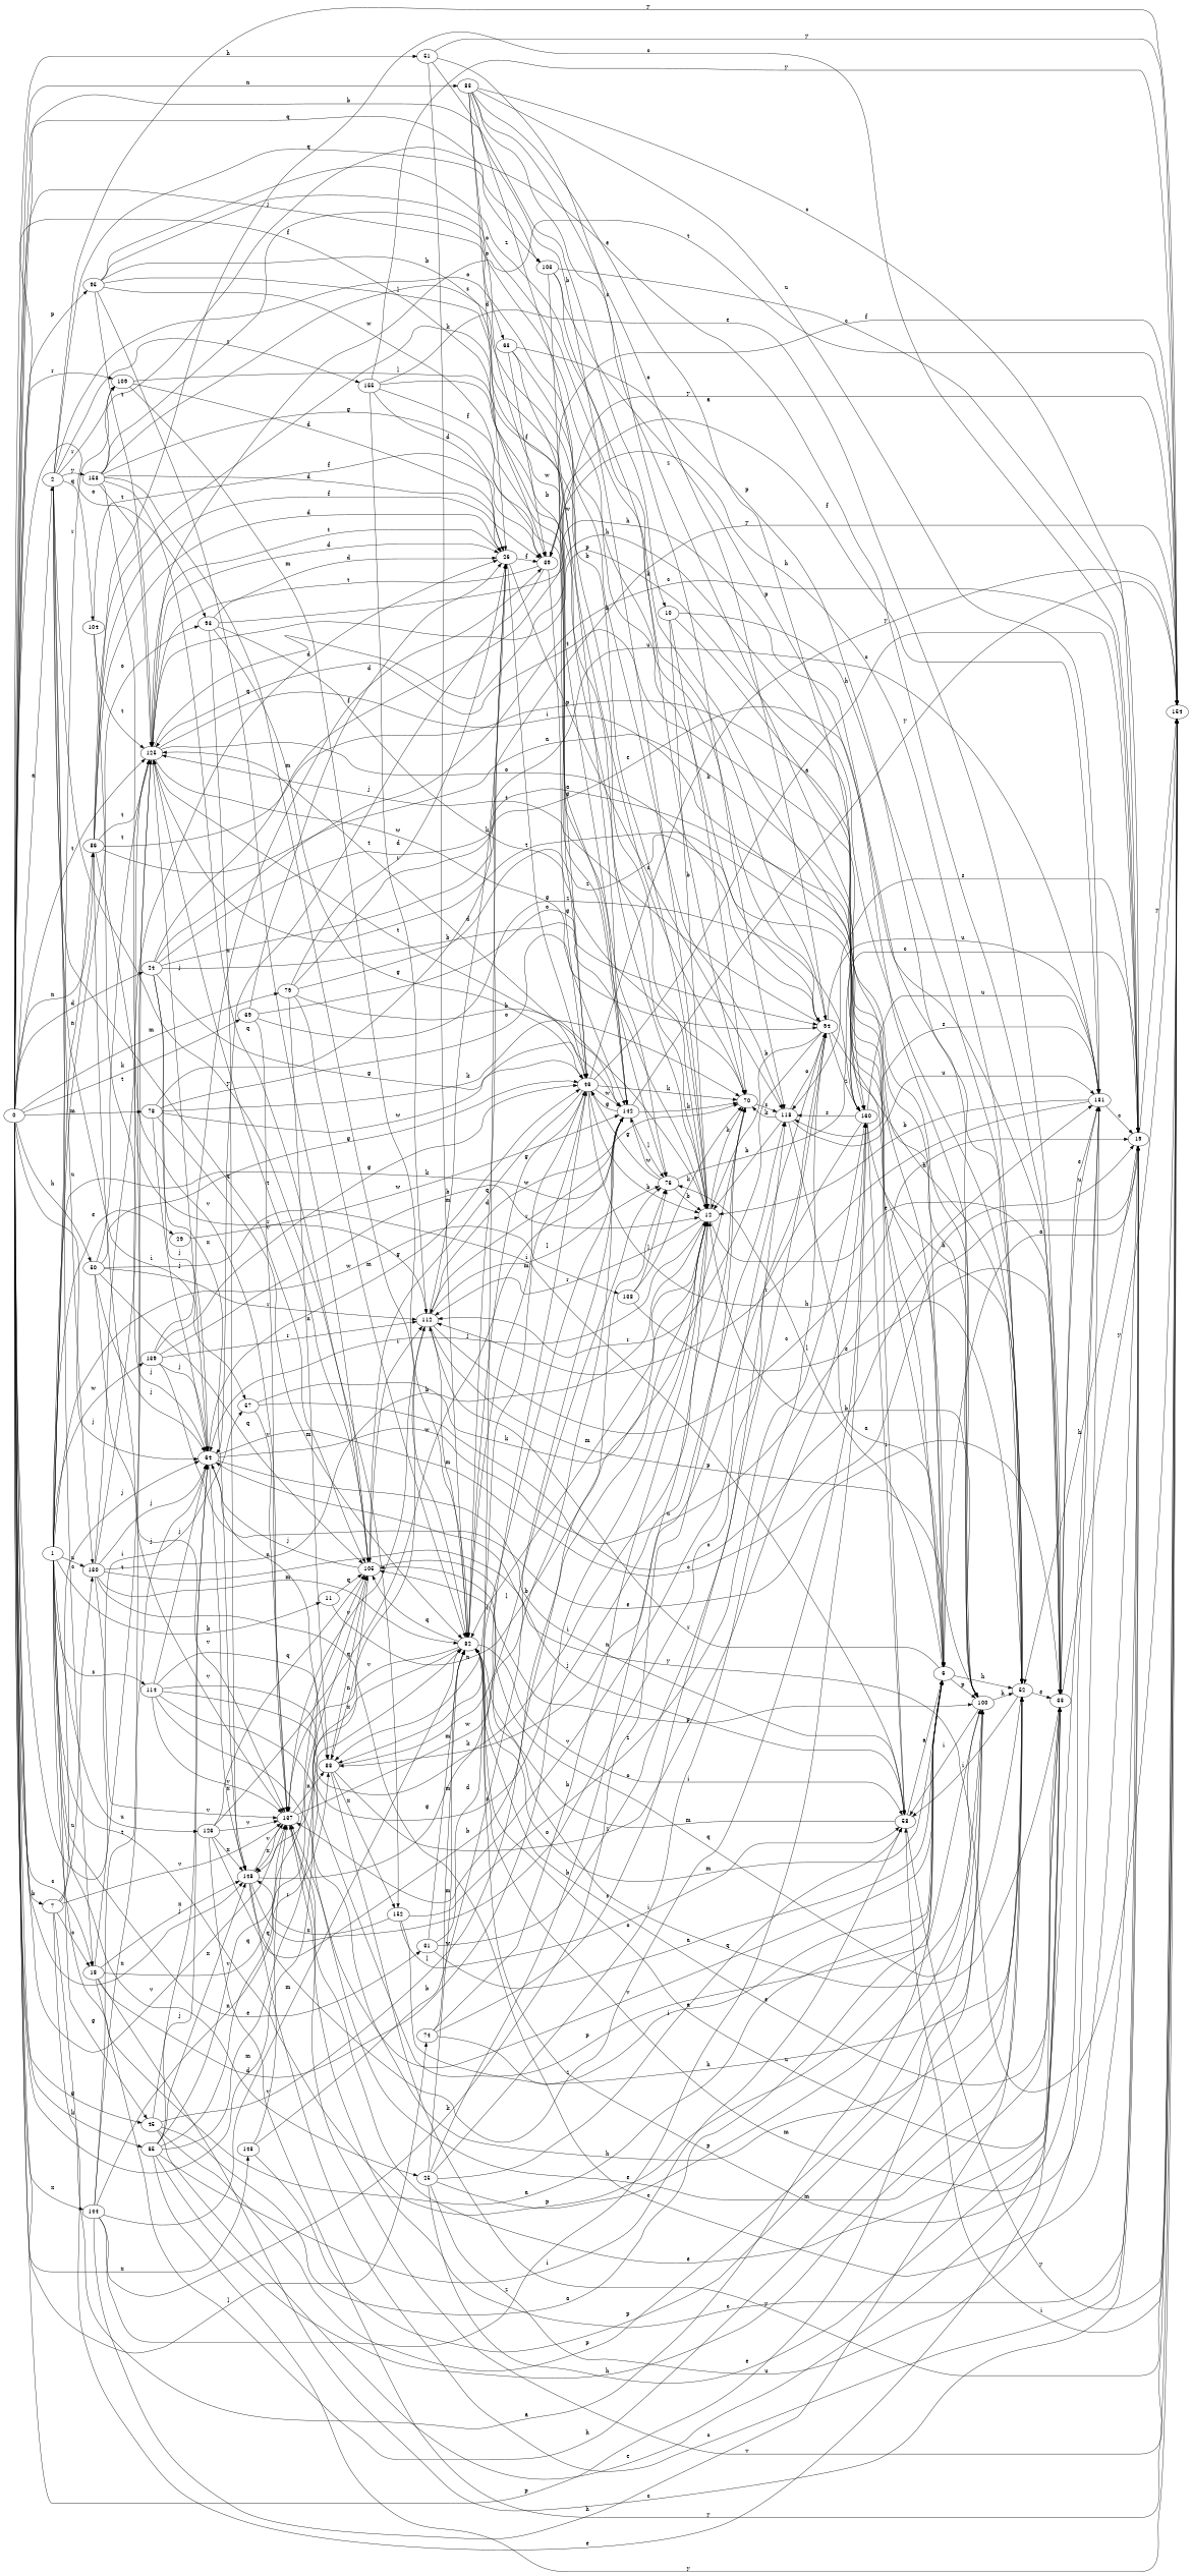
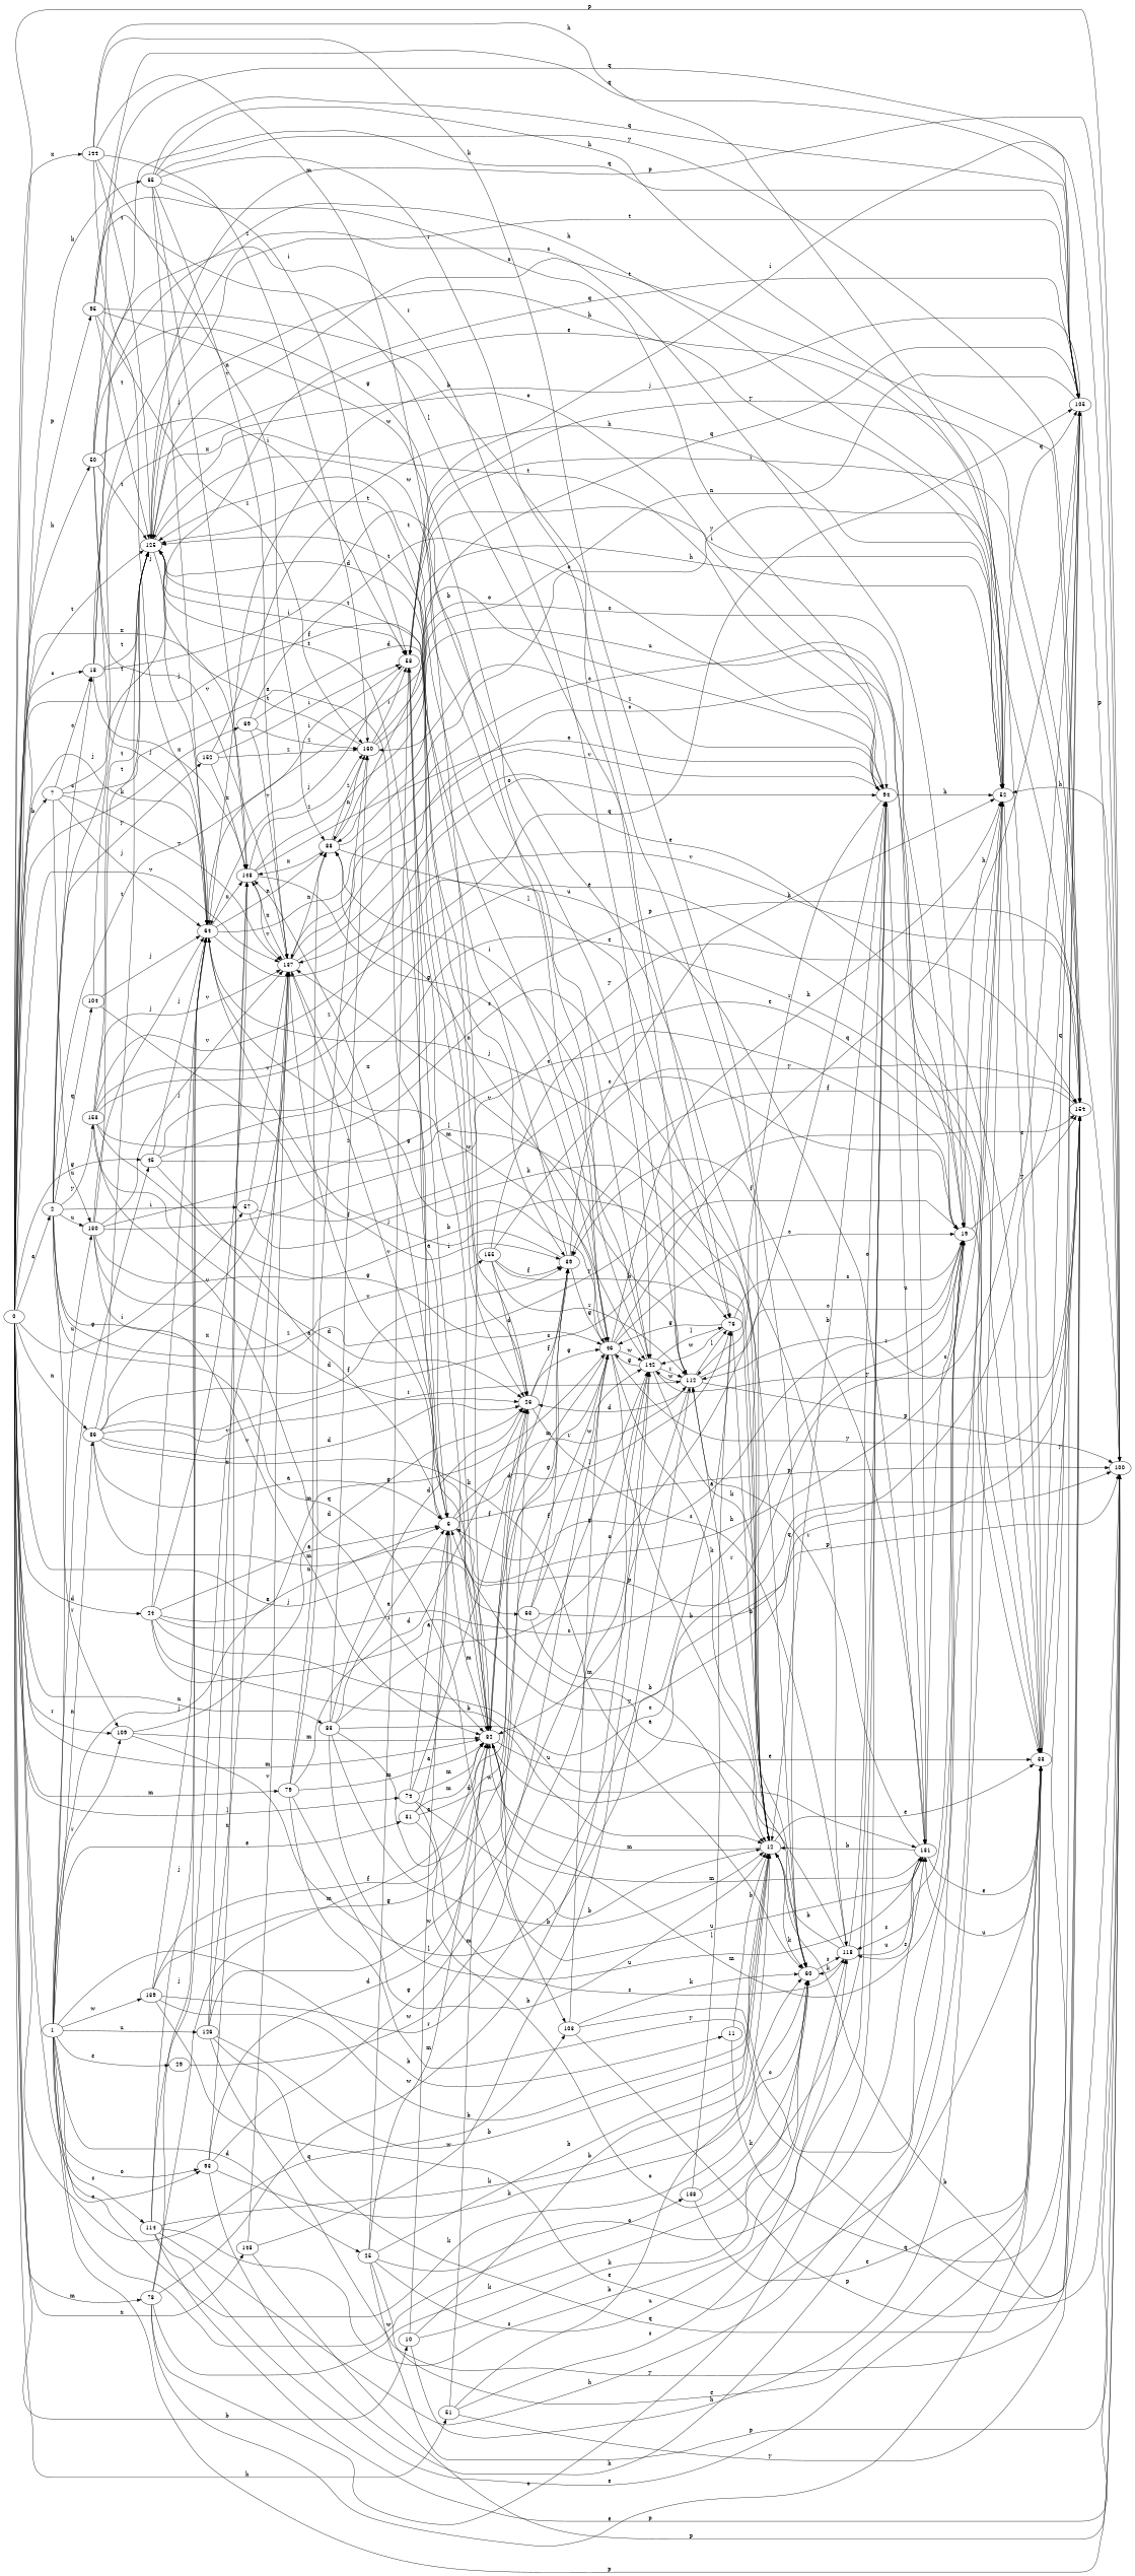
  strict digraph {
    rankdir=LR
    0
    2
    7
    10
    18
    24
    39
    45
    50
    51
    57
    63
    64
    65
    69
    n16 [label=74]
    78
    79
    82
    83
    86
    93
    95
    100
    103
    109
    125
    137
    143
    144
    148
    130
    94
    104
    105
    152
    153
    154
    155
    6
    33
-   70
+   70 [label=60]
    52
    12
    19
    131
    46
    76
    112
    58
    118
    142
    88
    26
    160
    1
    11
    25
    29
    31
    114
    126
    138
    139
    0 -> 2 [label=a]
    0 -> 7 [label=b]
    0 -> 10 [label=b]
    0 -> 18 [label=c]
    0 -> 24 [label=d]
    0 -> 39 [label=f]
    0 -> 45 [label=g]
    0 -> 50 [label=h]
    0 -> 51 [label=h]
    0 -> 57 [label=i]
    0 -> 63 [label=j]
    0 -> 64 [label=j]
    0 -> 65 [label=k]
    0 -> 69 [label=k]
    0 -> n16 [label=l]
    0 -> 78 [label=m]
    0 -> 79 [label=m]
    0 -> 82 [label=m]
    0 -> 83 [label=n]
    0 -> 86 [label=n]
    0 -> 93 [label=o]
    0 -> 95 [label=p]
    0 -> 100 [label=p]
    0 -> 103 [label=q]
    0 -> 109 [label=r]
    0 -> 125 [label=t]
    0 -> 137 [label=v]
    0 -> 143 [label=x]
    0 -> 144 [label=x]
    0 -> 148 [label=x]
    2 -> 18 [label=c]
    2 -> 57 [label=i]
    2 -> 103 [label=q]
    2 -> 109 [label=r]
    2 -> 130 [label=u]
    2 -> 94 [label=o]
    2 -> 104 [label=q]
    2 -> 105 [label=q]
    2 -> 152 [label=y]
    2 -> 153 [label=y]
    2 -> 154 [label=y]
    2 -> 155 [label=z]
    7 -> 18 [label=c]
    7 -> 64 [label=j]
    7 -> 137 [label=v]
    7 -> 130 [label=u]
    7 -> 6 [label=a]
    7 -> 33 [label=e]
    10 -> 6 [label=a]
    10 -> 70 [label=k]
    10 -> 52 [label=h]
    10 -> 12 [label=b]
    18 -> 125 [label=t]
    18 -> 148 [label=x]
    18 -> 105 [label=q]
    18 -> 52 [label=h]
    18 -> 12 [label=b]
    18 -> 19 [label=c]
    24 -> 64 [label=j]
    24 -> 148 [label=x]
    24 -> 154 [label=y]
    24 -> 6 [label=a]
    24 -> 12 [label=b]
    24 -> 19 [label=c]
    24 -> 131 [label=u]
    24 -> 46 [label=g]
    39 -> 64 [label=j]
    39 -> 125 [label=t]
    39 -> 52 [label=h]
    39 -> 46 [label=g]
    45 -> 64 [label=j]
    45 -> 100 [label=p]
    45 -> 6 [label=a]
    45 -> 33 [label=e]
    45 -> 76 [label=l]
    50 -> 64 [label=j]
    50 -> 125 [label=t]
    50 -> 137 [label=v]
    50 -> 105 [label=q]
    50 -> 46 [label=g]
    50 -> 112 [label=r]
    50 -> 58 [label=i]
    51 -> 82 [label=m]
    51 -> 154 [label=y]
    51 -> 12 [label=b]
    51 -> 118 [label=s]
    57 -> 137 [label=v]
    57 -> 70 [label=k]
    57 -> 19 [label=c]
    63 -> 39 [label=f]
    63 -> 100 [label=p]
    63 -> 12 [label=b]
    63 -> 142 [label=w]
    64 -> 148 [label=x]
    64 -> 19 [label=c]
    64 -> 131 [label=u]
    64 -> 46 [label=g]
    64 -> 58 [label=i]
    64 -> 88 [label=n]
    65 -> 64 [label=j]
    65 -> 137 [label=v]
    65 -> 148 [label=x]
    65 -> 105 [label=q]
    65 -> 154 [label=y]
    65 -> 52 [label=h]
    65 -> 112 [label=r]
    65 -> 58 [label=i]
    69 -> 137 [label=v]
    69 -> 94 [label=o]
    69 -> 26 [label=d]
    69 -> 160 [label=z]
+   n16 -> 39 [label=f]
    n16 -> 82 [label=m]
    n16 -> 6 [label=a]
    n16 -> 12 [label=b]
    n16 -> 118 [label=s]
    78 -> 64 [label=j]
    78 -> 82 [label=m]
    78 -> 94 [label=o]
    78 -> 33 [label=e]
    78 -> 70 [label=k]
    78 -> 142 [label=w]
    79 -> 82 [label=m]
    79 -> 154 [label=y]
    79 -> 12 [label=b]
    79 -> 88 [label=n]
    79 -> 26 [label=d]
    79 -> 160 [label=z]
    82 -> 137 [label=v]
    82 -> 148 [label=x]
    82 -> 105 [label=q]
    82 -> 33 [label=e]
    82 -> 131 [label=u]
    82 -> 46 [label=g]
    82 -> 58 [label=i]
    82 -> 26 [label=d]
    83 -> 94 [label=o]
    83 -> 6 [label=a]
    83 -> 12 [label=b]
    83 -> 19 [label=c]
    83 -> 131 [label=u]
    83 -> 142 [label=w]
    83 -> 26 [label=d]
    83 -> 160 [label=z]
    86 -> 39 [label=f]
    86 -> 100 [label=p]
    86 -> 125 [label=t]
    86 -> 137 [label=v]
    86 -> 6 [label=a]
    86 -> 70 [label=k]
    86 -> 19 [label=c]
    86 -> 112 [label=r]
    86 -> 26 [label=d]
    93 -> 148 [label=x]
    93 -> 70 [label=k]
    93 -> 52 [label=h]
    93 -> 46 [label=g]
    93 -> 26 [label=d]
    95 -> 125 [label=t]
    95 -> 94 [label=o]
    95 -> 105 [label=q]
    95 -> 12 [label=b]
    95 -> 76 [label=l]
    95 -> 142 [label=w]
    95 -> 160 [label=z]
    100 -> 52 [label=h]
    100 -> 12 [label=b]
    100 -> 58 [label=i]
    103 -> 100 [label=p]
    103 -> 70 [label=k]
    103 -> 19 [label=c]
    103 -> 46 [label=g]
    109 -> 82 [label=m]
    109 -> 76 [label=l]
    109 -> 26 [label=d]
    125 -> 64 [label=j]
    125 -> 100 [label=p]
    125 -> 94 [label=o]
    125 -> 52 [label=h]
    125 -> 58 [label=i]
    125 -> 142 [label=w]
    125 -> 26 [label=d]
    137 -> 148 [label=x]
    137 -> 33 [label=e]
    137 -> 19 [label=c]
    137 -> 142 [label=w]
    137 -> 88 [label=n]
    143 -> 100 [label=p]
    143 -> 137 [label=v]
    143 -> 142 [label=w]
    144 -> 64 [label=j]
    144 -> 82 [label=m]
    144 -> 125 [label=t]
    144 -> 70 [label=k]
    144 -> 52 [label=h]
    144 -> 88 [label=n]
    144 -> 160 [label=z]
    148 -> 137 [label=v]
    148 -> 94 [label=o]
    148 -> 19 [label=c]
    148 -> 46 [label=g]
    148 -> 160 [label=z]
    130 -> 64 [label=j]
    130 -> 82 [label=m]
    130 -> 125 [label=t]
    130 -> 137 [label=v]
    130 -> 154 [label=y]
    130 -> 12 [label=b]
    130 -> 19 [label=c]
    130 -> 26 [label=d]
    94 -> 125 [label=t]
    94 -> 137 [label=v]
    94 -> 52 [label=h]
    94 -> 12 [label=b]
    94 -> 131 [label=u]
    94 -> 112 [label=r]
    94 -> 160 [label=z]
    104 -> 39 [label=f]
    104 -> 64 [label=j]
    104 -> 125 [label=t]
    105 -> 64 [label=j]
    105 -> 100 [label=p]
    105 -> 125 [label=t]
    105 -> 112 [label=r]
    105 -> 88 [label=n]
    152 -> 148 [label=x]
    152 -> 52 [label=h]
    152 -> 58 [label=i]
    152 -> 160 [label=z]
    153 -> 82 [label=m]
    153 -> 125 [label=t]
    153 -> 137 [label=v]
    153 -> 94 [label=o]
    153 -> 105 [label=q]
    153 -> 33 [label=e]
    153 -> 46 [label=g]
    153 -> 118 [label=s]
    153 -> 26 [label=d]
    154 -> 39 [label=f]
    154 -> 125 [label=t]
    154 -> 137 [label=v]
    154 -> 58 [label=i]
    155 -> 39 [label=f]
    155 -> 154 [label=y]
    155 -> 33 [label=e]
    155 -> 12 [label=b]
    155 -> 112 [label=r]
    155 -> 26 [label=d]
    6 -> 82 [label=m]
    6 -> 100 [label=p]
    6 -> 125 [label=t]
    6 -> 137 [label=v]
    6 -> 52 [label=h]
    6 -> 76 [label=l]
    6 -> 112 [label=r]
    33 -> 105 [label=q]
    33 -> 154 [label=y]
    33 -> 131 [label=u]
    70 -> 118 [label=s]
    52 -> 105 [label=q]
    52 -> 33 [label=e]
    52 -> 58 [label=i]
    12 -> 64 [label=j]
    12 -> 82 [label=m]
    12 -> 33 [label=e]
    12 -> 70 [label=k]
    12 -> 112 [label=r]
    19 -> 82 [label=m]
    19 -> 154 [label=y]
    19 -> 6 [label=a]
    19 -> 52 [label=h]
    19 -> 118 [label=s]
    131 -> 39 [label=f]
    131 -> 82 [label=m]
    131 -> 33 [label=e]
    131 -> 12 [label=b]
    131 -> 19 [label=c]
    131 -> 112 [label=r]
    131 -> 118 [label=s]
    46 -> 82 [label=m]
    46 -> 125 [label=t]
    46 -> 105 [label=q]
    46 -> 154 [label=y]
    46 -> 70 [label=k]
    46 -> 52 [label=h]
    46 -> 12 [label=b]
    46 -> 19 [label=c]
    46 -> 142 [label=w]
    46 -> 88 [label=n]
    76 -> 12 [label=b]
    76 -> 19 [label=c]
    76 -> 46 [label=g]
    76 -> 142 [label=w]
    112 -> 82 [label=m]
    112 -> 100 [label=p]
    112 -> 137 [label=v]
    112 -> 19 [label=c]
    112 -> 76 [label=l]
    112 -> 142 [label=w]
    112 -> 26 [label=d]
    58 -> 64 [label=j]
    58 -> 82 [label=m]
    58 -> 154 [label=y]
    58 -> 6 [label=a]
    118 -> 94 [label=o]
    118 -> 6 [label=a]
    118 -> 70 [label=k]
    118 -> 12 [label=b]
    118 -> 131 [label=u]
    142 -> 125 [label=t]
    142 -> 154 [label=y]
    142 -> 70 [label=k]
    142 -> 46 [label=g]
    142 -> 76 [label=l]
    142 -> 112 [label=r]
    142 -> 88 [label=i]
-   88 -> 152 [label=x]
+   88 -> 148 [label=x]
    88 -> 105 [label=q]
    88 -> 154 [label=y]
    88 -> 76 [label=l]
    88 -> 160 [label=z]
    26 -> 39 [label=f]
    26 -> 125 [label=t]
    26 -> 46 [label=g]
    26 -> 118 [label=s]
    160 -> 125 [label=t]
    160 -> 52 [label=h]
    160 -> 131 [label=u]
    160 -> 58 [label=i]
-   160 -> 118 [label=s]
    160 -> 88 [label=n]
    1 -> 45 [label=g]
    1 -> 86 [label=n]
    1 -> 93 [label=o]
    1 -> 100 [label=p]
    1 -> 109 [label=r]
    1 -> 130 [label=u]
    1 -> 6 [label=a]
    1 -> 70 [label=k]
    1 -> 11 [label=b]
    1 -> 25 [label=d]
    1 -> 29 [label=e]
    1 -> 31 [label=e]
    1 -> 114 [label=s]
    1 -> 126 [label=u]
    1 -> 138 [label=w]
    1 -> 139 [label=w]
    11 -> 105 [label=q]
    11 -> 12 [label=b]
    25 -> 82 [label=m]
    25 -> 100 [label=p]
    25 -> 94 [label=o]
    25 -> 33 [label=e]
    25 -> 12 [label=b]
    25 -> 131 [label=u]
    25 -> 58 [label=i]
    29 -> 142 [label=w]
    31 -> 82 [label=m]
    31 -> 94 [label=o]
    31 -> 6 [label=a]
    31 -> 26 [label=d]
    114 -> 64 [label=j]
    114 -> 100 [label=p]
    114 -> 137 [label=v]
    114 -> 33 [label=e]
    114 -> 70 [label=k]
    114 -> 52 [label=h]
    114 -> 118 [label=s]
    126 -> 137 [label=v]
    126 -> 148 [label=x]
    126 -> 105 [label=q]
    126 -> 154 [label=y]
    126 -> 12 [label=b]
    126 -> 142 [label=w]
    138 -> 33 [label=e]
    138 -> 70 [label=k]
    138 -> 76 [label=l]
    139 -> 39 [label=f]
    139 -> 64 [label=j]
    139 -> 33 [label=e]
    139 -> 12 [label=b]
    139 -> 46 [label=g]
    139 -> 112 [label=r]
  }
